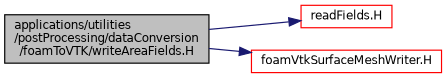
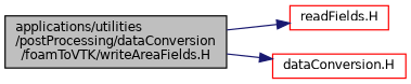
  digraph {
    rankdir=LR
    node [color=red fontname=Helvetica fontsize=10 shape=record]
    edge [color=midnightblue fontname=Helvetica fontsize=10 labelfontname=Helvetica labelfontsize=10 style=solid]
    n1 [color=black fillcolor=grey75 fontcolor=black height=0.2 label="applications/utilities\l/postProcessing/dataConversion\l/foamToVTK/writeAreaFields.H" style=filled width=0.4]
    n2 [height=0.2 label="readFields.H" width=0.4]
-   n3 [height=0.2 label="foamVtkSurfaceMeshWriter.H" width=0.4]
+   n3 [height=0.2 label="dataConversion.H" width=0.4]
    n1 -> n2
    n1 -> n3
  }
